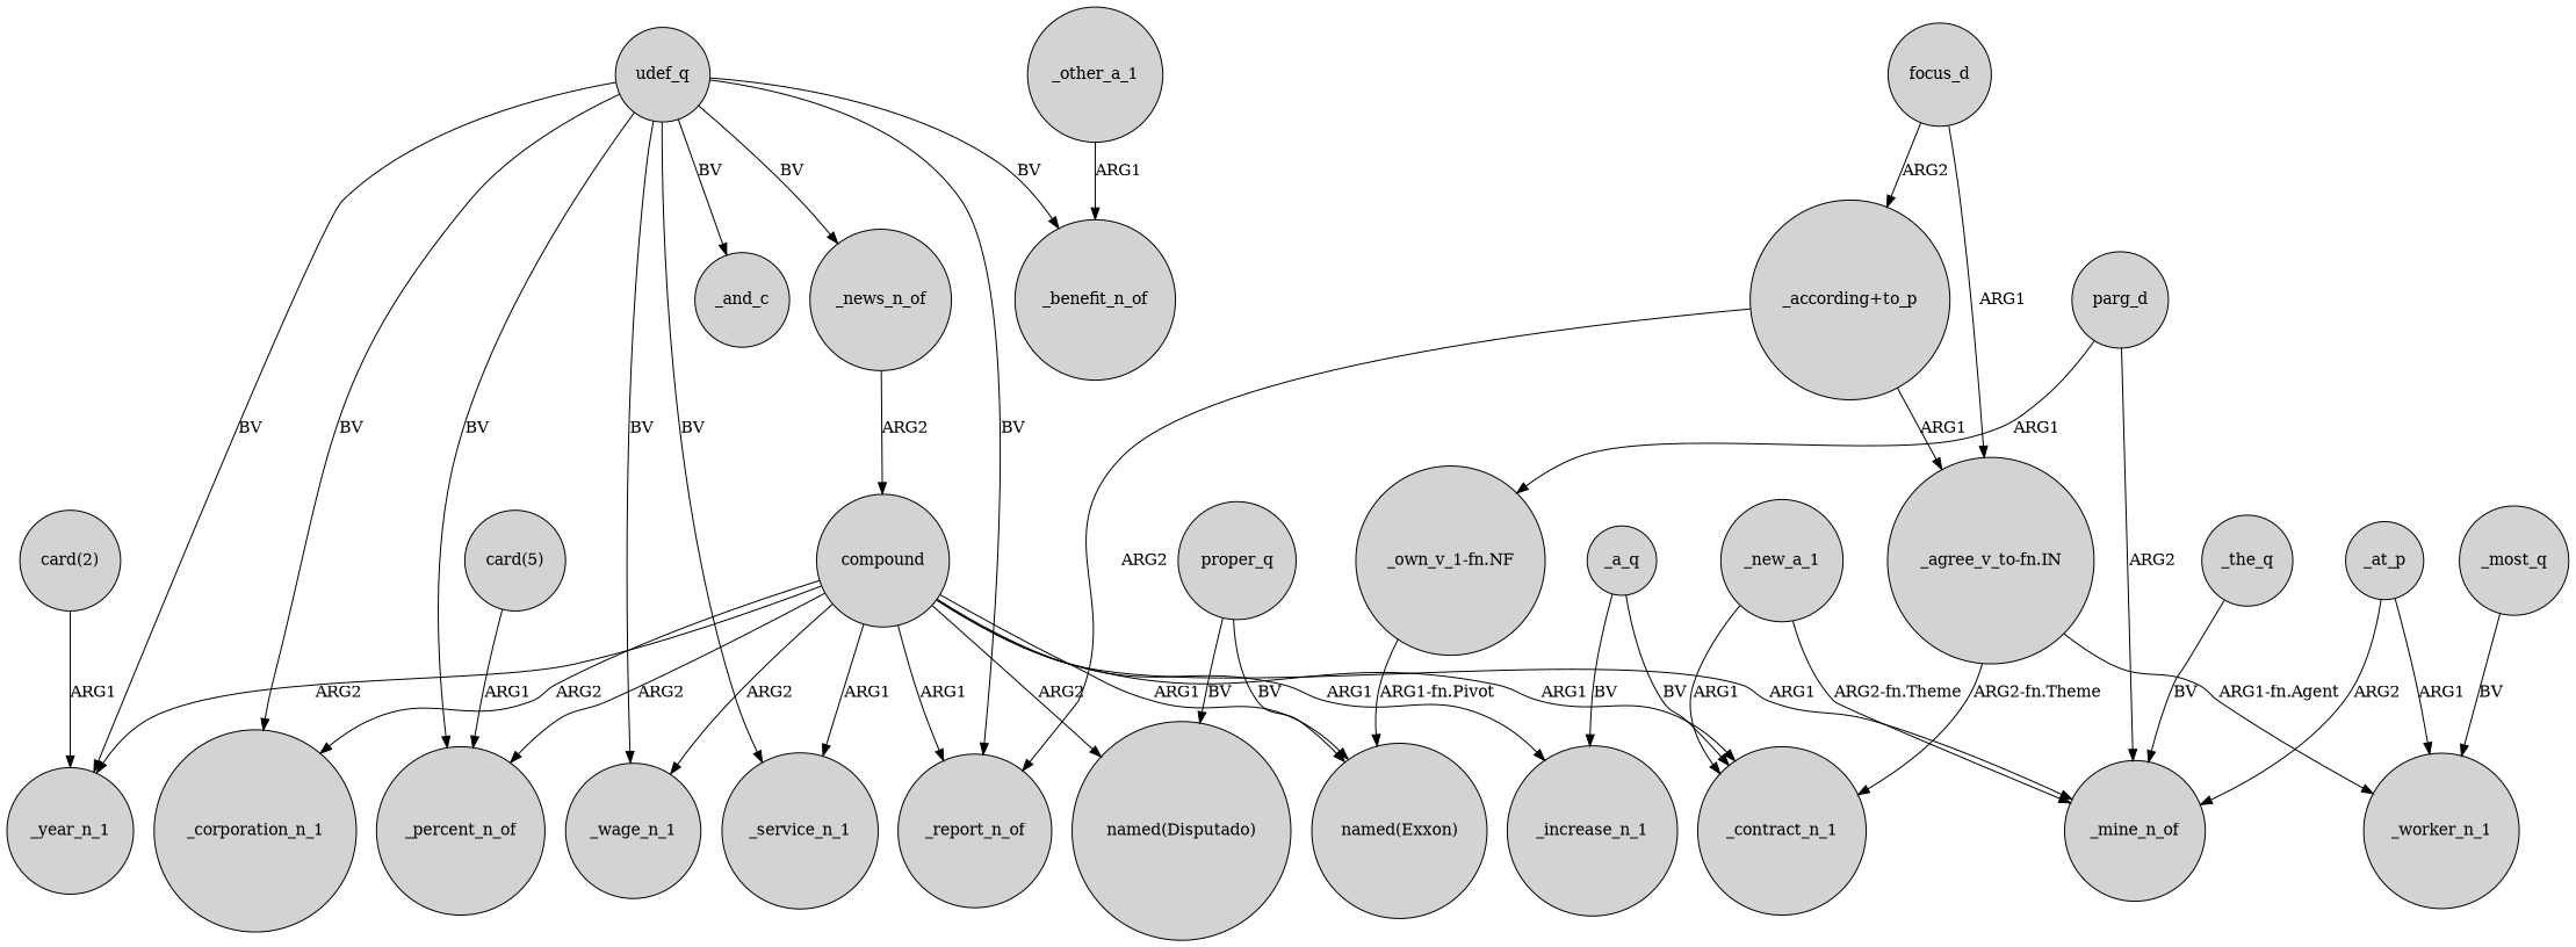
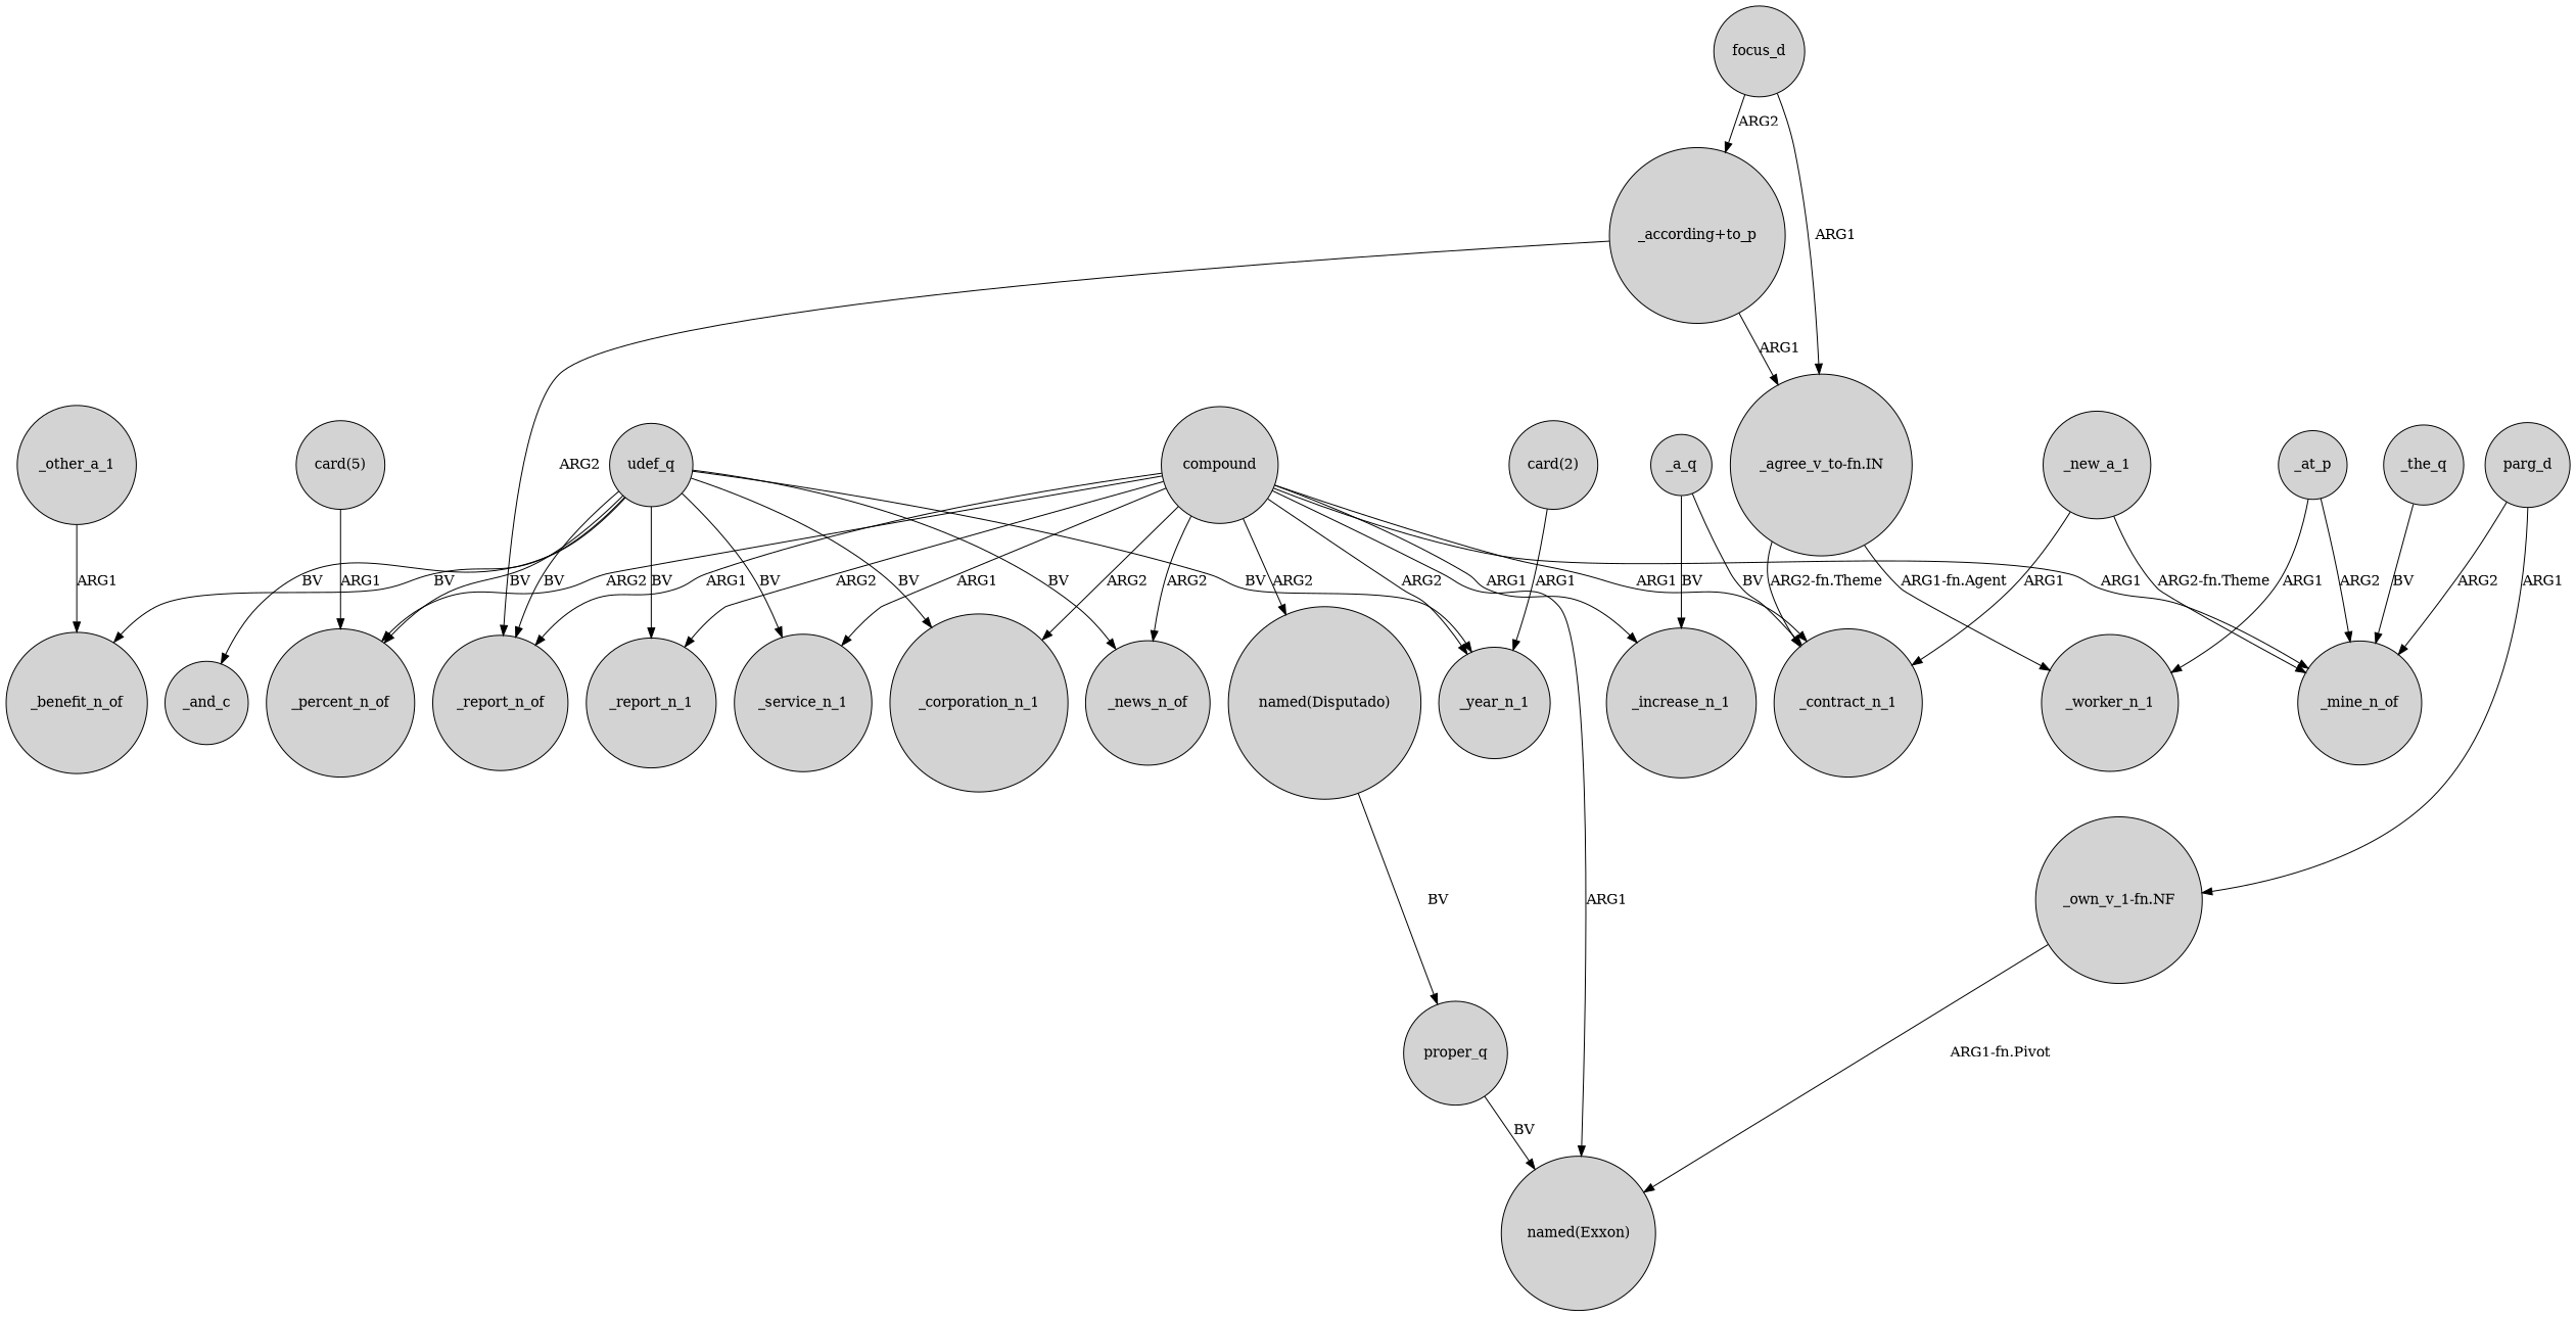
  digraph {
    node [shape=circle style=filled]
    compound
    _report_n_of
    _mine_n_of
    _increase_n_1
-   _wage_n_1
+   _wage_n_1 [label=_report_n_1]
    "named(Exxon)"
    _contract_n_1
    _corporation_n_1
    "named(Disputado)"
    _percent_n_of
    _service_n_1
    _year_n_1
    _news_n_of
    _at_p
    _worker_n_1
    _a_q
    udef_q
    _and_c
    _benefit_n_of
-   _most_q
    "_according+to_p"
    "_agree_v_to-fn.IN"
    "_own_v_1-fn.NF"
    proper_q
    focus_d
    parg_d
    "card(2)"
    _the_q
    "card(5)"
    _new_a_1
    _other_a_1
    compound -> _report_n_of [label=ARG1]
    compound -> _mine_n_of [label=ARG1]
    compound -> _increase_n_1 [label=ARG1]
    compound -> _wage_n_1 [label=ARG2]
    compound -> "named(Exxon)" [label=ARG1]
    compound -> _contract_n_1 [label=ARG1]
    compound -> _corporation_n_1 [label=ARG2]
    compound -> "named(Disputado)" [label=ARG2]
    compound -> _percent_n_of [label=ARG2]
    compound -> _service_n_1 [label=ARG1]
    compound -> _year_n_1 [label=ARG2]
-   _news_n_of -> compound [label=ARG2]
+   compound -> _news_n_of [label=ARG2]
    _at_p -> _mine_n_of [label=ARG2]
    _at_p -> _worker_n_1 [label=ARG1]
    _a_q -> _increase_n_1 [label=BV]
    _a_q -> _contract_n_1 [label=BV]
    udef_q -> _report_n_of [label=BV]
    udef_q -> _wage_n_1 [label=BV]
    udef_q -> _corporation_n_1 [label=BV]
    udef_q -> _percent_n_of [label=BV]
    udef_q -> _service_n_1 [label=BV]
    udef_q -> _year_n_1 [label=BV]
    udef_q -> _news_n_of [label=BV]
    udef_q -> _and_c [label=BV]
    udef_q -> _benefit_n_of [label=BV]
-   _most_q -> _worker_n_1 [label=BV]
    "_according+to_p" -> _report_n_of [label=ARG2]
    "_according+to_p" -> "_agree_v_to-fn.IN" [label=ARG1]
    "_agree_v_to-fn.IN" -> _contract_n_1 [label="ARG2-fn.Theme"]
    "_agree_v_to-fn.IN" -> _worker_n_1 [label="ARG1-fn.Agent"]
    "_own_v_1-fn.NF" -> "named(Exxon)" [label="ARG1-fn.Pivot"]
    proper_q -> "named(Exxon)" [label=BV]
-   proper_q -> "named(Disputado)" [label=BV]
+   "named(Disputado)" -> proper_q [label=BV]
    focus_d -> "_according+to_p" [label=ARG2]
    focus_d -> "_agree_v_to-fn.IN" [label=ARG1]
    parg_d -> _mine_n_of [label=ARG2]
    parg_d -> "_own_v_1-fn.NF" [label=ARG1]
    "card(2)" -> _year_n_1 [label=ARG1]
    _the_q -> _mine_n_of [label=BV]
    "card(5)" -> _percent_n_of [label=ARG1]
    _new_a_1 -> _mine_n_of [label="ARG2-fn.Theme"]
    _new_a_1 -> _contract_n_1 [label=ARG1]
    _other_a_1 -> _benefit_n_of [label=ARG1]
  }
